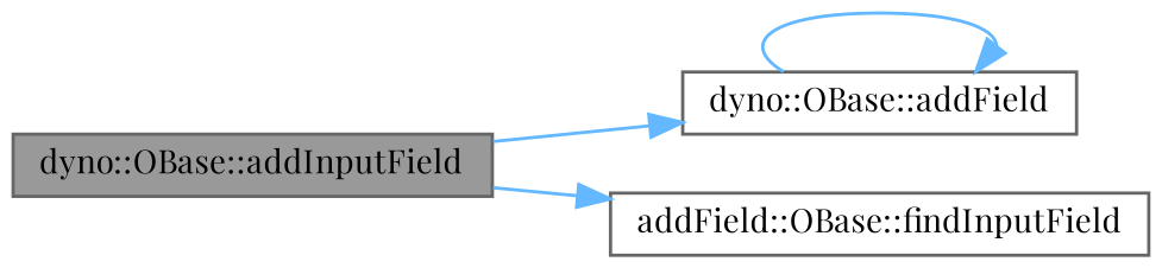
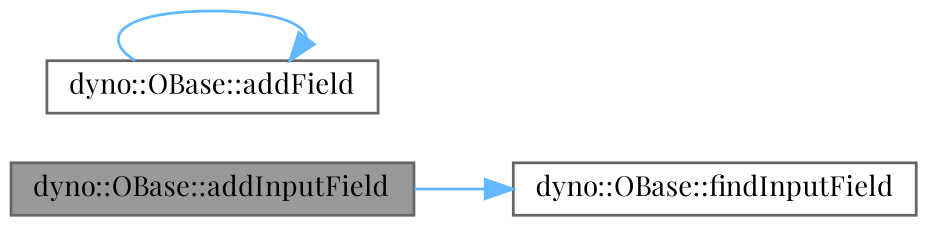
  digraph {
    fontname="Playfair Display"
    rankdir=LR
    node [color=grey40 fillcolor=white fontname="Playfair Display" fontsize=10 shape=box style=filled]
    edge [color=steelblue1 fontname="Playfair Display" fontsize=10 labelfontname=Helvetica labelfontsize=10 style=solid]
    n1 [color=gray40 fillcolor=grey60 fontcolor=black height=0.2 label="dyno::OBase::addInputField" width=0.4]
    n2 [height=0.2 label="dyno::OBase::addField" width=0.4]
-   n3 [height=0.2 label="addField::OBase::findInputField" width=0.4]
-   n1 -> n2
+   n3 [height=0.2 label="dyno::OBase::findInputField" width=0.4]
    n1 -> n3
    n2 -> n2
  }
